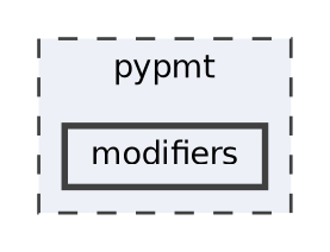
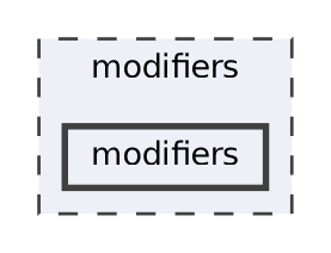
  digraph {
    compound=true
    n1 [color=grey25 fillcolor="#edf0f7" fontname=Helvetica fontsize=10 height=0.2 label=modifiers shape=box style="filled,bold" width=0.4]
    subgraph cluster_1 {
      bgcolor="#edf0f7"
      fontname=Helvetica
      fontsize=10
-     label=pypmt
+     label=modifiers
      pencolor=grey25
      style="filled,dashed"
      n1
    }
  }
